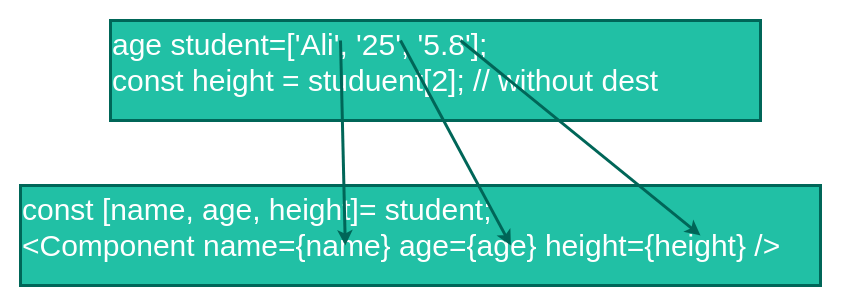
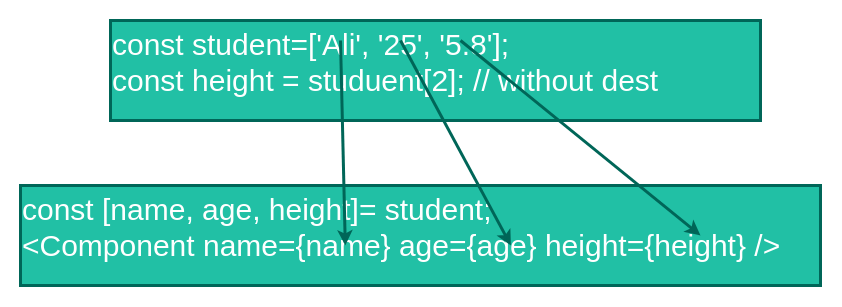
  <mxCell id="0" />
  <mxCell id="1" parent="0" />
- <mxCell id="2" value="&lt;font style=&quot;font-size: 30px;&quot;&gt;age student=['Ali', '25', '5.8'];&lt;br&gt;const height = studuent[2]; // without dest&lt;br&gt;&lt;/font&gt;" style="rounded=0;whiteSpace=wrap;html=1;verticalAlign=top;align=left;strokeWidth=3;strokeColor=#006658;fillColor=#21C0A5;fontColor=#FFFFFF;" parent="1" vertex="1"><mxGeometry x="110" y="20" width="650" height="100" as="geometry" /></mxCell>
+ <mxCell id="2" value="&lt;font style=&quot;font-size: 30px;&quot;&gt;const student=['Ali', '25', '5.8'];&lt;br&gt;const height = studuent[2]; // without dest&lt;br&gt;&lt;/font&gt;" style="rounded=0;whiteSpace=wrap;html=1;verticalAlign=top;align=left;strokeWidth=3;strokeColor=#006658;fillColor=#21C0A5;fontColor=#FFFFFF;" parent="1" vertex="1"><mxGeometry x="110" y="20" width="650" height="100" as="geometry" /></mxCell>
  <mxCell id="3" value="&lt;font style=&quot;font-size: 30px;&quot;&gt;const [name, age, height]= student;&lt;br&gt;&amp;lt;Component name={name} age={age} height={height} /&amp;gt;&lt;br&gt;&lt;/font&gt;" style="rounded=0;whiteSpace=wrap;html=1;verticalAlign=top;align=left;strokeWidth=3;strokeColor=#006658;fillColor=#21C0A5;fontColor=#FFFFFF;" parent="1" vertex="1"><mxGeometry x="20" y="185" width="800" height="100" as="geometry" /></mxCell>
  <mxCell id="4" value="" style="endArrow=classic;html=1;rounded=0;fontSize=30;entryX=0.406;entryY=0.6;entryDx=0;entryDy=0;entryPerimeter=0;strokeWidth=3;strokeColor=#006658;fontColor=#5C5C5C;" parent="1" target="3" edge="1"><mxGeometry width="50" height="50" relative="1" as="geometry"><mxPoint x="340" y="40" as="sourcePoint" /><mxPoint x="390" y="-10" as="targetPoint" /></mxGeometry></mxCell>
  <mxCell id="5" value="" style="endArrow=classic;html=1;rounded=0;fontSize=30;entryX=0.613;entryY=0.6;entryDx=0;entryDy=0;entryPerimeter=0;strokeWidth=3;strokeColor=#006658;fontColor=#5C5C5C;" parent="1" target="3" edge="1"><mxGeometry width="50" height="50" relative="1" as="geometry"><mxPoint x="400" y="40" as="sourcePoint" /><mxPoint x="450" y="-10" as="targetPoint" /></mxGeometry></mxCell>
  <mxCell id="6" value="" style="endArrow=classic;html=1;rounded=0;fontSize=30;entryX=0.85;entryY=0.5;entryDx=0;entryDy=0;entryPerimeter=0;strokeWidth=3;strokeColor=#006658;fontColor=#5C5C5C;" parent="1" target="3" edge="1"><mxGeometry width="50" height="50" relative="1" as="geometry"><mxPoint x="460" y="40" as="sourcePoint" /><mxPoint x="580" y="170" as="targetPoint" /></mxGeometry></mxCell>
